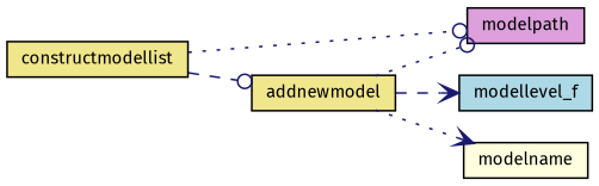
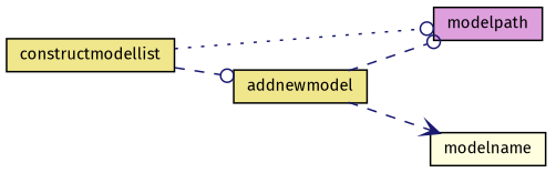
  digraph {
    fontname="Fira Sans"
    rankdir=LR
    node [color=black fillcolor=khaki fontname="Fira Sans" fontsize=10 shape=record style=filled]
    edge [arrowhead=odot color=midnightblue fontname="Fira Sans" fontsize=10 labelfontname=Helvetica labelfontsize=10 style=dashed]
    n1 [fontcolor=black height=0.2 label=constructmodellist width=0.4]
    n2 [height=0.2 label=addnewmodel width=0.4]
    n3 [fillcolor=plum height=0.2 label=modelpath width=0.4]
-   n4 [fillcolor=lightblue height=0.2 label=modellevel_f width=0.4]
    n5 [fillcolor=lightyellow height=0.2 label=modelname width=0.4]
    n1 -> n2
    n1 -> n3 [style=dotted]
-   n2 -> n3 [style=dotted]
-   n2 -> n4 [arrowhead=vee]
-   n2 -> n5 [arrowhead=vee style=dotted]
+   n2 -> n3
+   n2 -> n5 [arrowhead=vee]
  }
